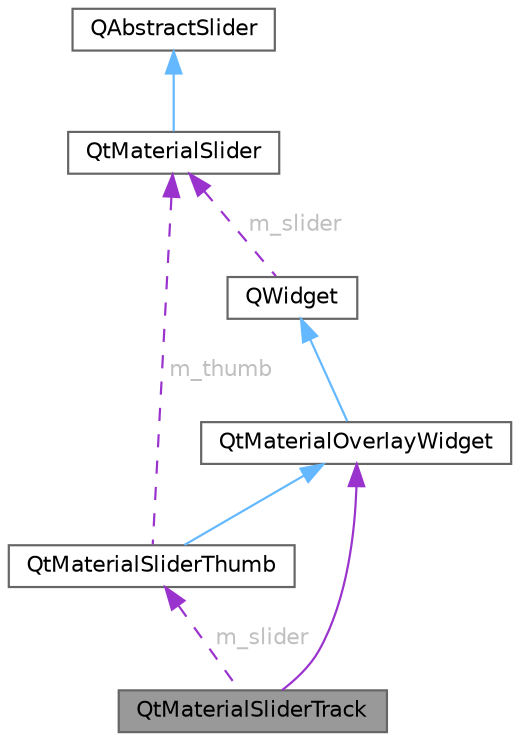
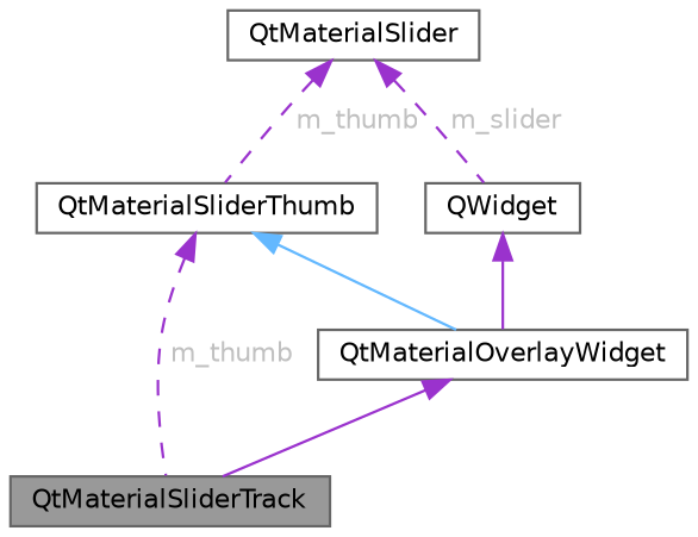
  digraph {
    node [color=gray40 fillcolor=white fontname=Helvetica fontsize=10 shape=box style=filled]
    edge [color=darkorchid3 dir=back fontname=Helvetica fontsize=10 labelfontname=Helvetica labelfontsize=10 style=solid]
    n1 [fillcolor=grey60 fontcolor=black height=0.2 label=QtMaterialSliderTrack width=0.4]
    n2 [height=0.2 label=QtMaterialOverlayWidget width=0.4]
    n3 [height=0.2 label=QtMaterialSliderThumb width=0.4]
    n4 [height=0.2 label=QWidget width=0.4]
    n5 [height=0.2 label=QtMaterialSlider width=0.4]
-   n6 [height=0.2 label=QAbstractSlider width=0.4]
    n2 -> n1
-   n2 -> n3 [color=steelblue1]
-   n3 -> n1 [fontcolor=grey label=" m_slider" style=dashed]
-   n4 -> n2 [color=steelblue1]
+   n3 -> n2 [color=steelblue1]
+   n3 -> n1 [fontcolor=grey label=" m_thumb" style=dashed]
+   n4 -> n2
    n5 -> n3 [fontcolor=grey label=" m_thumb" style=dashed]
    n5 -> n4 [fontcolor=grey label=" m_slider" style=dashed]
-   n6 -> n5 [color=steelblue1]
  }
